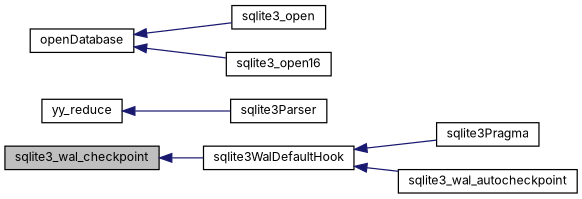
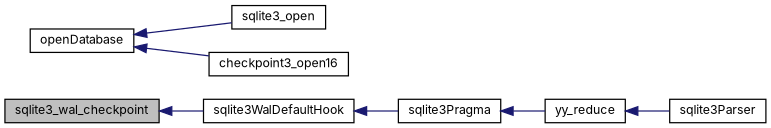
  digraph {
    fontname=Inter
    rankdir=LR
    node [color=black fillcolor=white fontname=Inter fontsize=10 shape=record style=filled]
    edge [color=midnightblue dir=back fontname=Inter fontsize=10 labelfontname=FreeSans labelfontsize=10 style=solid]
    n1 [fillcolor=grey75 fontcolor=black height=0.2 label=sqlite3_wal_checkpoint width=0.4]
    n2 [height=0.2 label=sqlite3WalDefaultHook width=0.4]
    n3 [height=0.2 label=sqlite3Pragma width=0.4]
-   n4 [height=0.2 label=sqlite3_wal_autocheckpoint width=0.4]
    n5 [height=0.2 label=yy_reduce width=0.4]
    n6 [height=0.2 label=sqlite3Parser width=0.4]
    n7 [height=0.2 label=openDatabase width=0.4]
    n8 [height=0.2 label=sqlite3_open width=0.4]
-   n9 [height=0.2 label=sqlite3_open16 width=0.4]
+   n9 [height=0.2 label=checkpoint3_open16 width=0.4]
    n1 -> n2
    n2 -> n3
-   n2 -> n4
+   n3 -> n5
    n5 -> n6
    n7 -> n8
    n7 -> n9
  }
